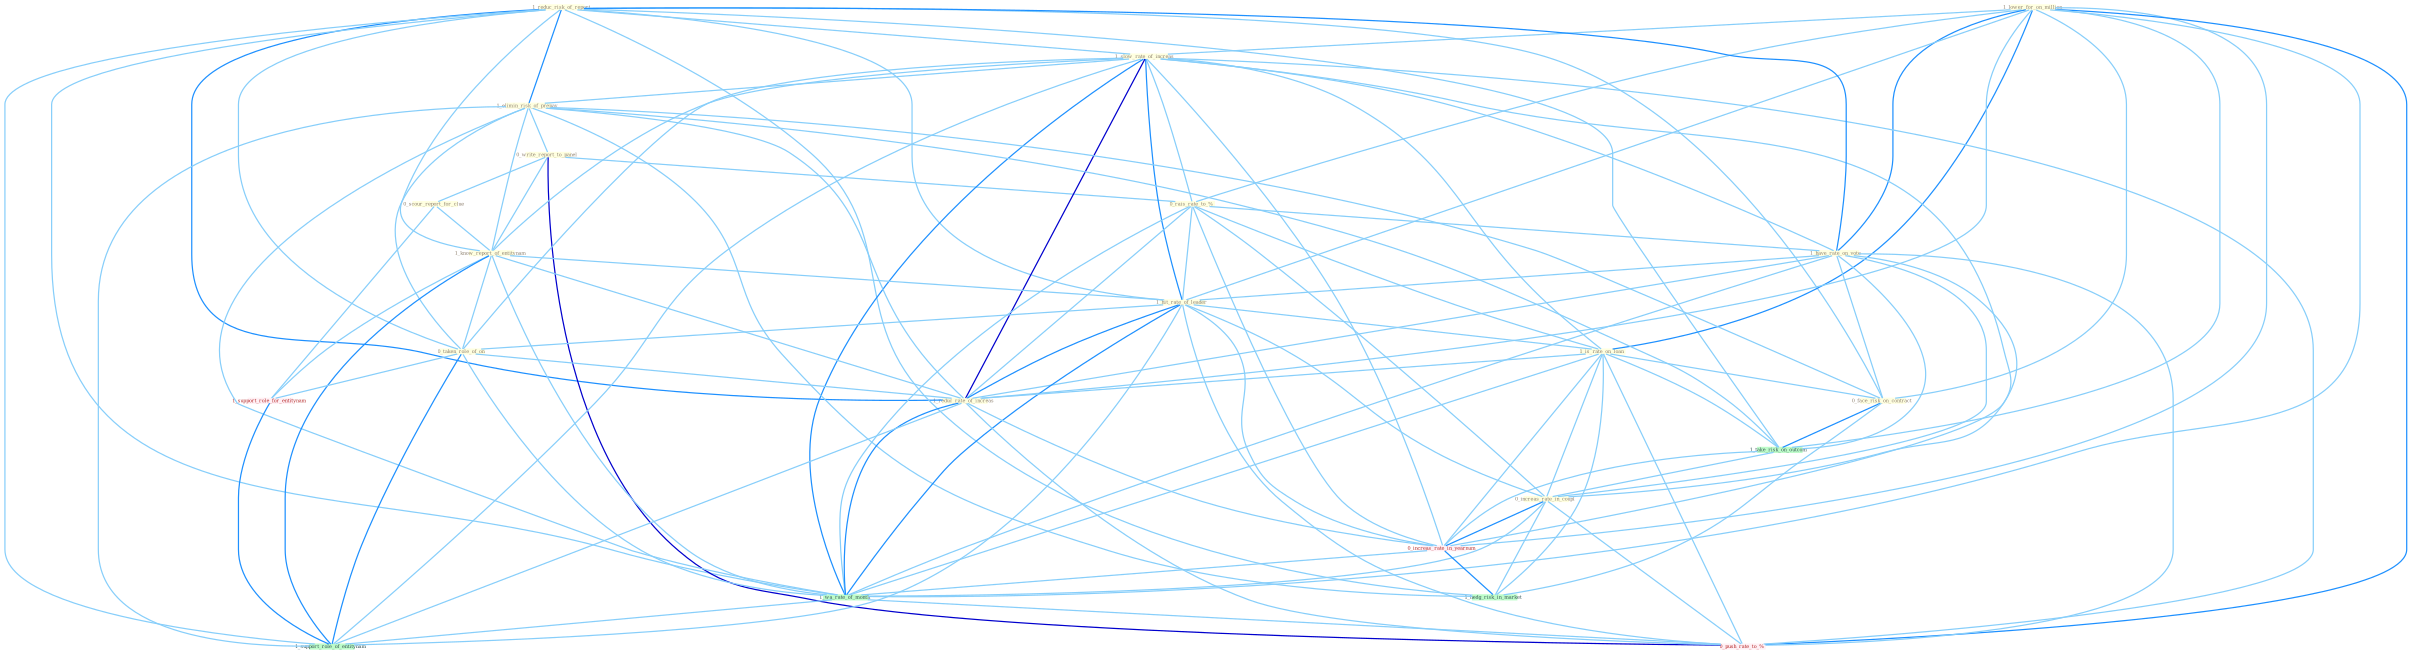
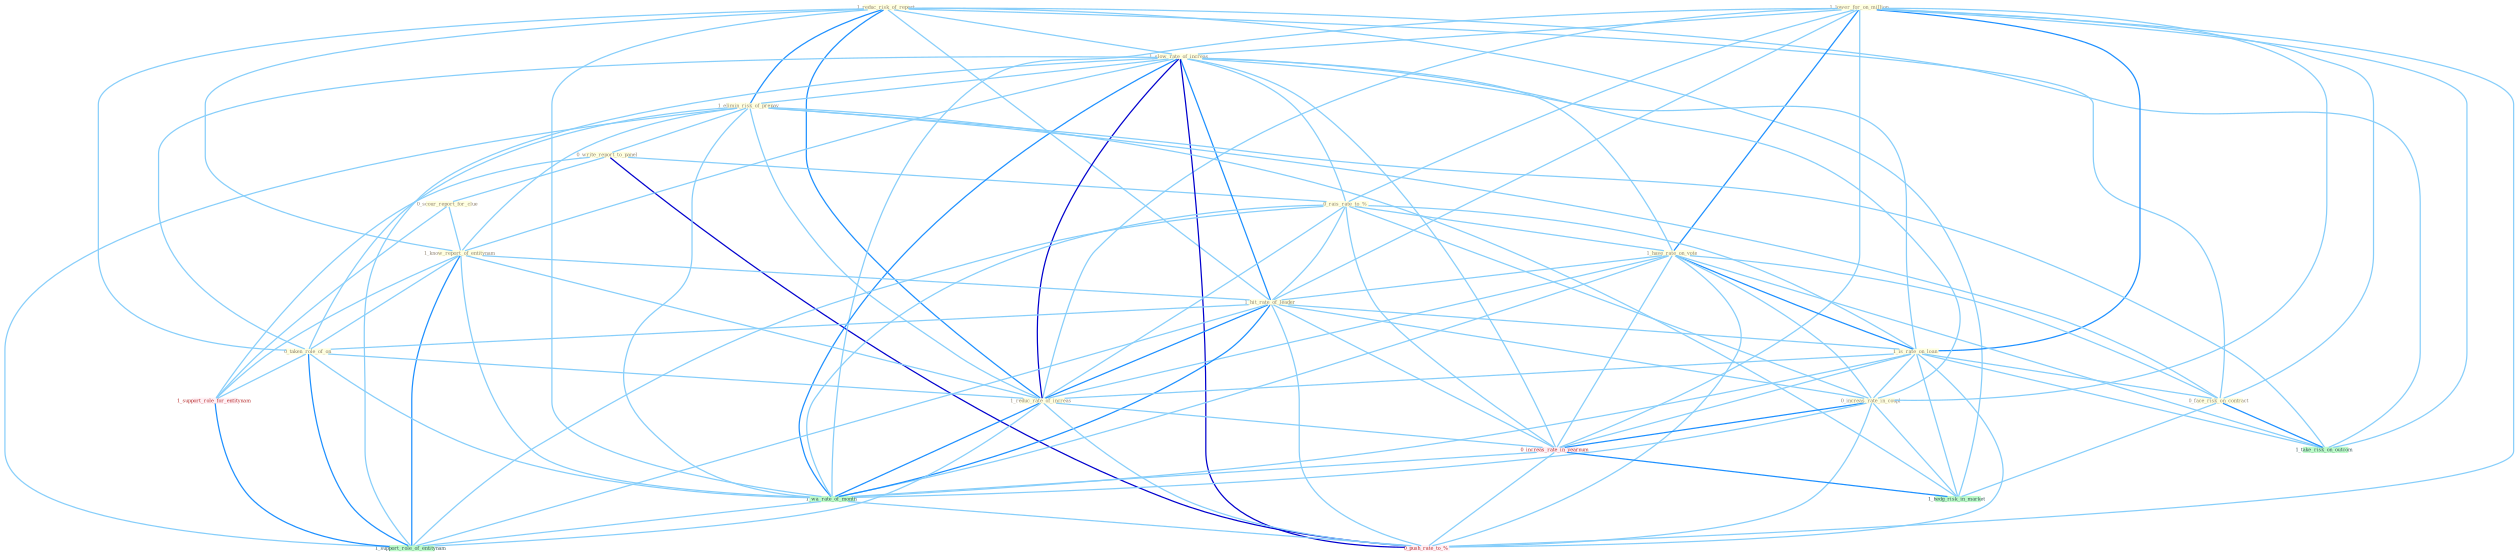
  graph {
    node [color="#ffffe0" fixedsize=true fontcolor="#8b7d6b" fontsize=4 shape=polygon style=filled]
    edge [color="#87cefa" w=1]
    n1 [height=.06 label="1_reduc_risk_of_report" width=.5]
    "0_write_report_to_panel " [height=.06 width=.5]
    n3 [height=.06 label="1_lower_for_on_million" width=.5]
    "1_slow_rate_of_increas " [height=.06 width=.5]
    "0_rais_rate_to_% " [height=.06 width=.5]
    "1_have_rate_on_vote " [height=.06 width=.5]
    "0_scour_report_for_clue " [height=.06 width=.5]
    "1_elimin_risk_of_prepay " [height=.06 width=.5]
    "1_know_report_of_entitynam " [height=.06 width=.5]
    "1_hit_rate_of_leader " [height=.06 width=.5]
    "1_is_rate_on_loan " [height=.06 width=.5]
    "0_increas_rate_in_coupl " [height=.06 width=.5]
    "0_taken_role_of_on " [height=.06 width=.5]
    "0_face_risk_on_contract " [height=.06 width=.5]
    "1_reduc_rate_of_increas " [height=.06 width=.5]
    "0_increas_rate_in_yearnum " [color="#fff0f5" fontcolor="#b22222" height=.06 width=.5]
    "1_support_role_for_entitynam " [color="#fff0f5" fontcolor="#b22222" height=.06 width=.5]
    "0_push_rate_to_% " [color="#fff0f5" fontcolor="#b22222" height=.06 width=.5]
    "1_wa_rate_of_month " [color="#BDFCC9" fontcolor="#2f4f4f" height=.06 width=.5]
    "1_take_risk_on_outcom " [color="#BDFCC9" fontcolor="#2f4f4f" height=.06 width=.5]
    "1_support_role_of_entitynam " [color="#BDFCC9" fontcolor="#2f4f4f" height=.06 width=.5]
    "1_hedg_risk_in_market " [color="#BDFCC9" fontcolor="#2f4f4f" height=.06 width=.5]
    subgraph sub_1 {
      n1
      "0_write_report_to_panel "
      n3
      "1_slow_rate_of_increas "
      "0_rais_rate_to_% "
      "1_have_rate_on_vote "
      "0_scour_report_for_clue "
      "1_elimin_risk_of_prepay "
      "1_know_report_of_entitynam "
      "1_hit_rate_of_leader "
      "1_is_rate_on_loan "
      "0_increas_rate_in_coupl "
      "0_taken_role_of_on "
      "0_face_risk_on_contract "
      "1_reduc_rate_of_increas "
    }
    subgraph sub_2 {
      "0_increas_rate_in_yearnum "
      "1_support_role_for_entitynam "
      "0_push_rate_to_% "
    }
    n1 -- "1_slow_rate_of_increas "
    n1 -- "1_elimin_risk_of_prepay " [color="#1e90ff" w=2]
    n1 -- "1_know_report_of_entitynam "
    n1 -- "1_hit_rate_of_leader "
    n1 -- "0_taken_role_of_on "
    n1 -- "0_face_risk_on_contract "
    n1 -- "1_reduc_rate_of_increas " [color="#1e90ff" w=2]
    n1 -- "1_wa_rate_of_month "
    n1 -- "1_take_risk_on_outcom "
-   n1 -- "1_support_role_of_entitynam "
+   "0_rais_rate_to_% " -- "1_support_role_of_entitynam "
    n1 -- "1_hedg_risk_in_market "
    "0_write_report_to_panel " -- "0_rais_rate_to_% "
    "0_write_report_to_panel " -- "0_scour_report_for_clue "
-   "0_write_report_to_panel " -- "1_know_report_of_entitynam "
+   "0_write_report_to_panel " -- "1_support_role_for_entitynam "
    "0_write_report_to_panel " -- "0_push_rate_to_% " [color="#0000cd"]
    n3 -- "1_slow_rate_of_increas "
    n3 -- "0_rais_rate_to_% "
    n3 -- "1_have_rate_on_vote " [color="#1e90ff" w=2]
    n3 -- "1_hit_rate_of_leader "
    n3 -- "1_is_rate_on_loan " [color="#1e90ff" w=2]
-   "1_take_risk_on_outcom " -- "0_increas_rate_in_coupl "
+   n3 -- "0_increas_rate_in_coupl "
    n3 -- "0_face_risk_on_contract "
    n3 -- "1_reduc_rate_of_increas "
    n3 -- "0_increas_rate_in_yearnum "
-   n3 -- "0_push_rate_to_% " [color="#1e90ff"]
+   n3 -- "0_push_rate_to_% "
    n3 -- "1_wa_rate_of_month "
    n3 -- "1_take_risk_on_outcom "
    "1_slow_rate_of_increas " -- "0_rais_rate_to_% "
    "1_slow_rate_of_increas " -- "1_have_rate_on_vote "
    "1_slow_rate_of_increas " -- "1_elimin_risk_of_prepay "
    "1_slow_rate_of_increas " -- "1_know_report_of_entitynam "
    "1_slow_rate_of_increas " -- "1_hit_rate_of_leader " [color="#1e90ff" w=2]
    "1_slow_rate_of_increas " -- "1_is_rate_on_loan "
    "1_slow_rate_of_increas " -- "0_increas_rate_in_coupl "
    "1_slow_rate_of_increas " -- "0_taken_role_of_on "
    "1_slow_rate_of_increas " -- "1_reduc_rate_of_increas " [color="#0000cd" w=3]
    "1_slow_rate_of_increas " -- "0_increas_rate_in_yearnum "
-   "1_slow_rate_of_increas " -- "0_push_rate_to_% "
+   "1_slow_rate_of_increas " -- "0_push_rate_to_% " [color="#0000cd"]
    "1_slow_rate_of_increas " -- "1_wa_rate_of_month " [color="#1e90ff" w=2]
    "1_slow_rate_of_increas " -- "1_support_role_of_entitynam "
    "0_rais_rate_to_% " -- "1_have_rate_on_vote "
    "0_rais_rate_to_% " -- "1_hit_rate_of_leader "
    "0_rais_rate_to_% " -- "1_is_rate_on_loan "
    "0_rais_rate_to_% " -- "0_increas_rate_in_coupl "
    "0_rais_rate_to_% " -- "1_reduc_rate_of_increas "
    "0_rais_rate_to_% " -- "0_increas_rate_in_yearnum "
    "0_rais_rate_to_% " -- "1_wa_rate_of_month "
    "1_have_rate_on_vote " -- "1_hit_rate_of_leader "
-   "1_have_rate_on_vote " -- n1 [color="#1e90ff" w=2]
+   "1_have_rate_on_vote " -- "1_is_rate_on_loan " [color="#1e90ff" w=2]
    "1_have_rate_on_vote " -- "0_increas_rate_in_coupl "
    "1_have_rate_on_vote " -- "0_face_risk_on_contract "
    "1_have_rate_on_vote " -- "1_reduc_rate_of_increas "
    "1_have_rate_on_vote " -- "0_increas_rate_in_yearnum "
    "1_have_rate_on_vote " -- "0_push_rate_to_% "
    "1_have_rate_on_vote " -- "1_wa_rate_of_month "
    "1_have_rate_on_vote " -- "1_take_risk_on_outcom "
    "0_scour_report_for_clue " -- "1_know_report_of_entitynam "
    "0_scour_report_for_clue " -- "1_support_role_for_entitynam "
    "1_elimin_risk_of_prepay " -- "0_write_report_to_panel "
    "1_elimin_risk_of_prepay " -- "1_know_report_of_entitynam "
    "1_elimin_risk_of_prepay " -- "0_taken_role_of_on "
    "1_elimin_risk_of_prepay " -- "0_face_risk_on_contract "
    "1_elimin_risk_of_prepay " -- "1_reduc_rate_of_increas "
    "1_elimin_risk_of_prepay " -- "1_wa_rate_of_month "
    "1_elimin_risk_of_prepay " -- "1_take_risk_on_outcom "
    "1_elimin_risk_of_prepay " -- "1_support_role_of_entitynam "
    "1_elimin_risk_of_prepay " -- "1_hedg_risk_in_market "
    "1_know_report_of_entitynam " -- "1_hit_rate_of_leader "
    "1_know_report_of_entitynam " -- "0_taken_role_of_on "
    "1_know_report_of_entitynam " -- "1_reduc_rate_of_increas "
    "1_know_report_of_entitynam " -- "1_support_role_for_entitynam "
    "1_know_report_of_entitynam " -- "1_wa_rate_of_month "
    "1_know_report_of_entitynam " -- "1_support_role_of_entitynam " [color="#1e90ff" w=2]
    "1_hit_rate_of_leader " -- "1_is_rate_on_loan "
    "1_hit_rate_of_leader " -- "0_increas_rate_in_coupl "
    "1_hit_rate_of_leader " -- "0_taken_role_of_on "
    "1_hit_rate_of_leader " -- "1_reduc_rate_of_increas " [color="#1e90ff" w=2]
    "1_hit_rate_of_leader " -- "0_increas_rate_in_yearnum "
    "1_hit_rate_of_leader " -- "0_push_rate_to_% "
    "1_hit_rate_of_leader " -- "1_wa_rate_of_month " [color="#1e90ff" w=2]
    "1_hit_rate_of_leader " -- "1_support_role_of_entitynam "
    "1_is_rate_on_loan " -- "0_increas_rate_in_coupl "
    "1_is_rate_on_loan " -- "0_face_risk_on_contract "
    "1_is_rate_on_loan " -- "1_reduc_rate_of_increas "
    "1_is_rate_on_loan " -- "0_increas_rate_in_yearnum "
    "1_is_rate_on_loan " -- "0_push_rate_to_% "
    "1_is_rate_on_loan " -- "1_wa_rate_of_month "
    "1_is_rate_on_loan " -- "1_take_risk_on_outcom "
    "1_is_rate_on_loan " -- "1_hedg_risk_in_market "
    "0_increas_rate_in_coupl " -- "0_increas_rate_in_yearnum " [color="#1e90ff" w=3]
    "0_increas_rate_in_coupl " -- "0_push_rate_to_% "
    "0_increas_rate_in_coupl " -- "1_wa_rate_of_month "
    "0_increas_rate_in_coupl " -- "1_hedg_risk_in_market "
    "0_taken_role_of_on " -- "1_reduc_rate_of_increas "
    "0_taken_role_of_on " -- "1_support_role_for_entitynam "
    "0_taken_role_of_on " -- "1_wa_rate_of_month "
    "0_taken_role_of_on " -- "1_support_role_of_entitynam " [color="#1e90ff" w=2]
    "0_face_risk_on_contract " -- "1_take_risk_on_outcom " [color="#1e90ff" w=2]
    "0_face_risk_on_contract " -- "1_hedg_risk_in_market "
    "1_reduc_rate_of_increas " -- "0_increas_rate_in_yearnum "
    "1_reduc_rate_of_increas " -- "0_push_rate_to_% "
    "1_reduc_rate_of_increas " -- "1_wa_rate_of_month " [color="#1e90ff" w=2]
    "1_reduc_rate_of_increas " -- "1_support_role_of_entitynam "
-   "0_increas_rate_in_yearnum " -- "1_take_risk_on_outcom "
+   "0_increas_rate_in_yearnum " -- "0_push_rate_to_% "
    "0_increas_rate_in_yearnum " -- "1_wa_rate_of_month "
    "0_increas_rate_in_yearnum " -- "1_hedg_risk_in_market " [color="#1e90ff"]
    "1_support_role_for_entitynam " -- "1_support_role_of_entitynam " [color="#1e90ff" w=3]
    "1_wa_rate_of_month " -- "0_push_rate_to_% "
    "1_wa_rate_of_month " -- "1_support_role_of_entitynam "
  }
